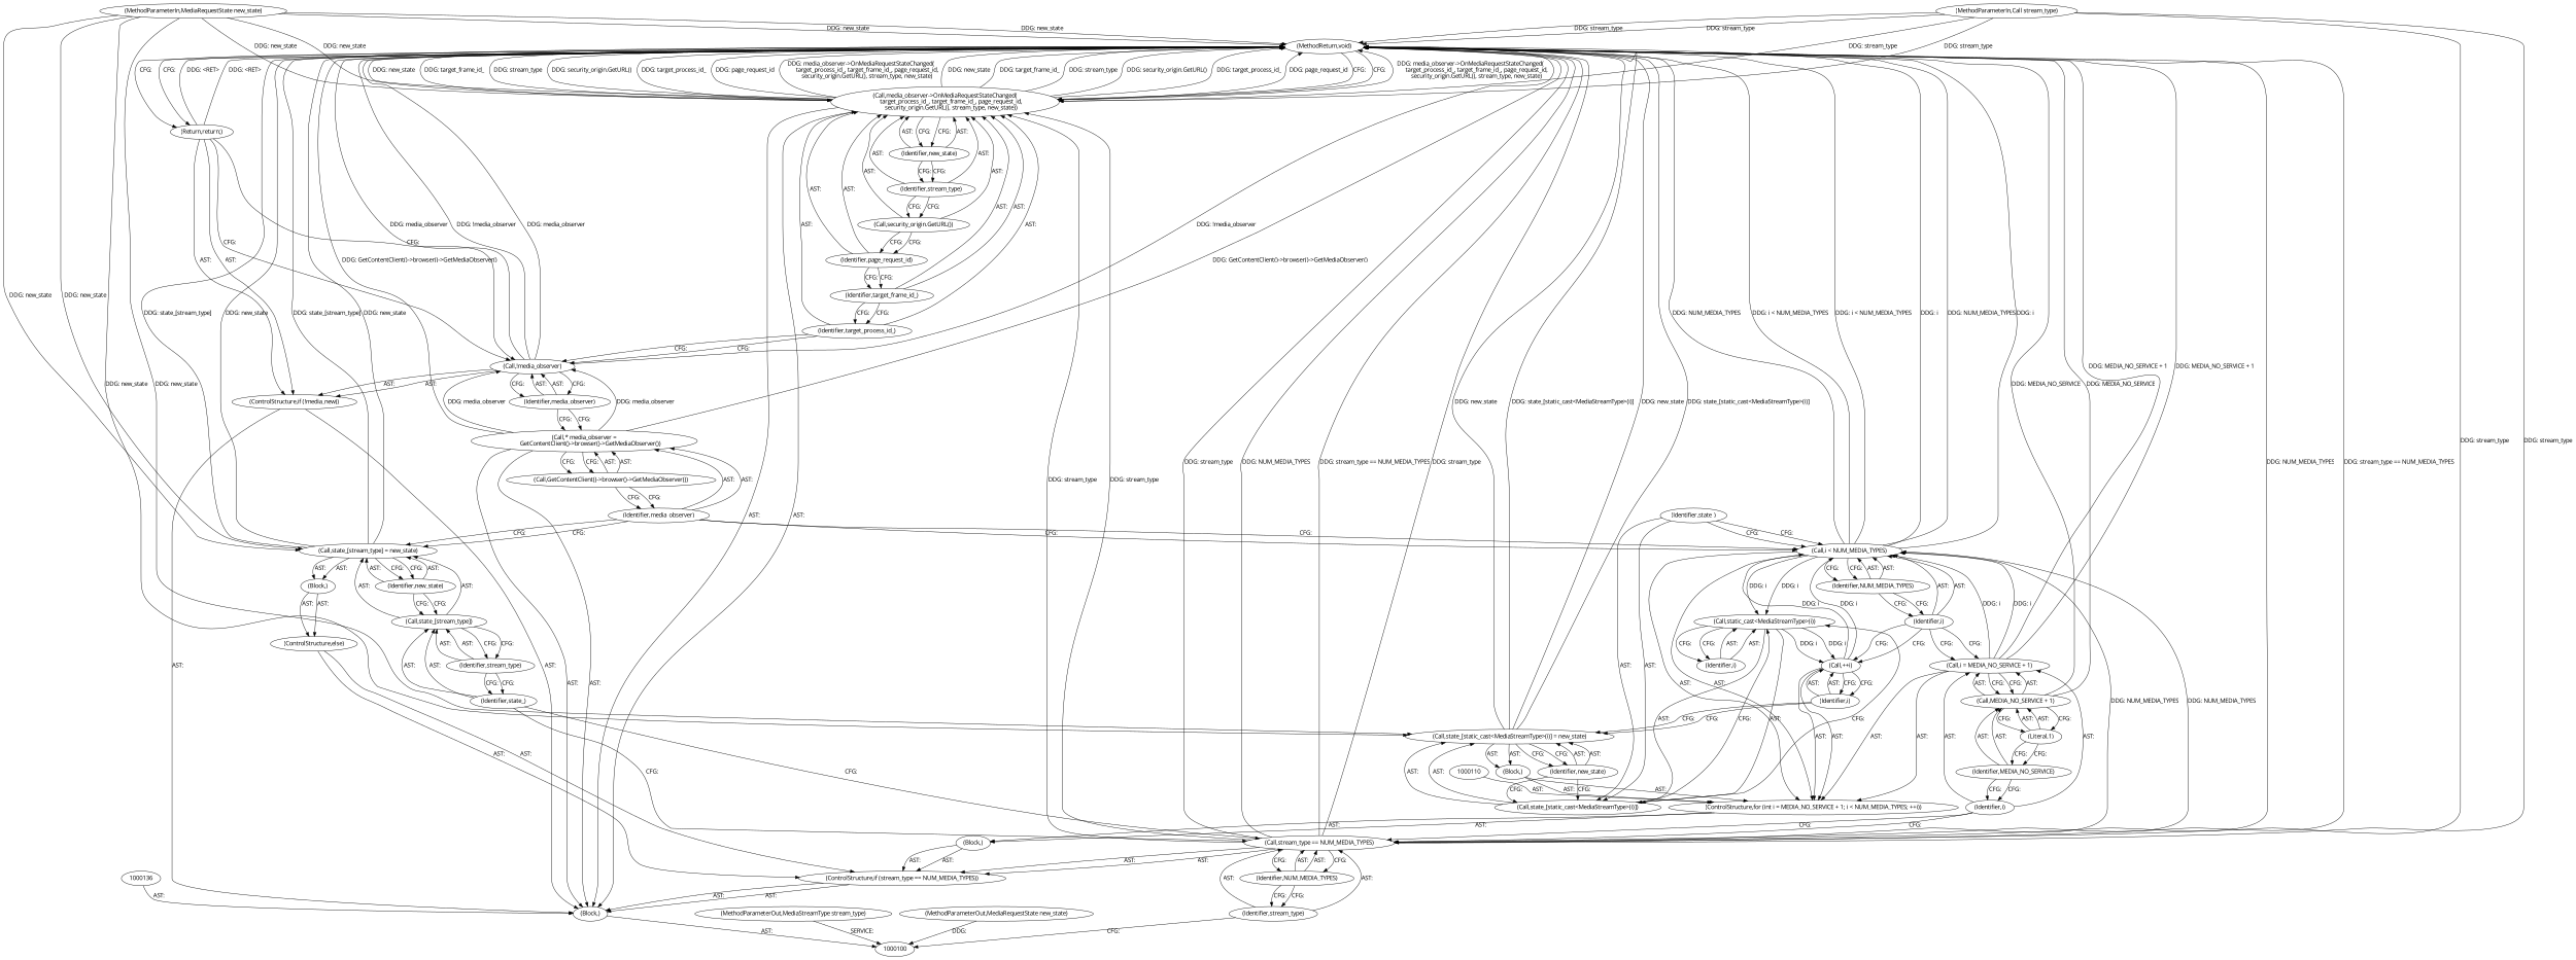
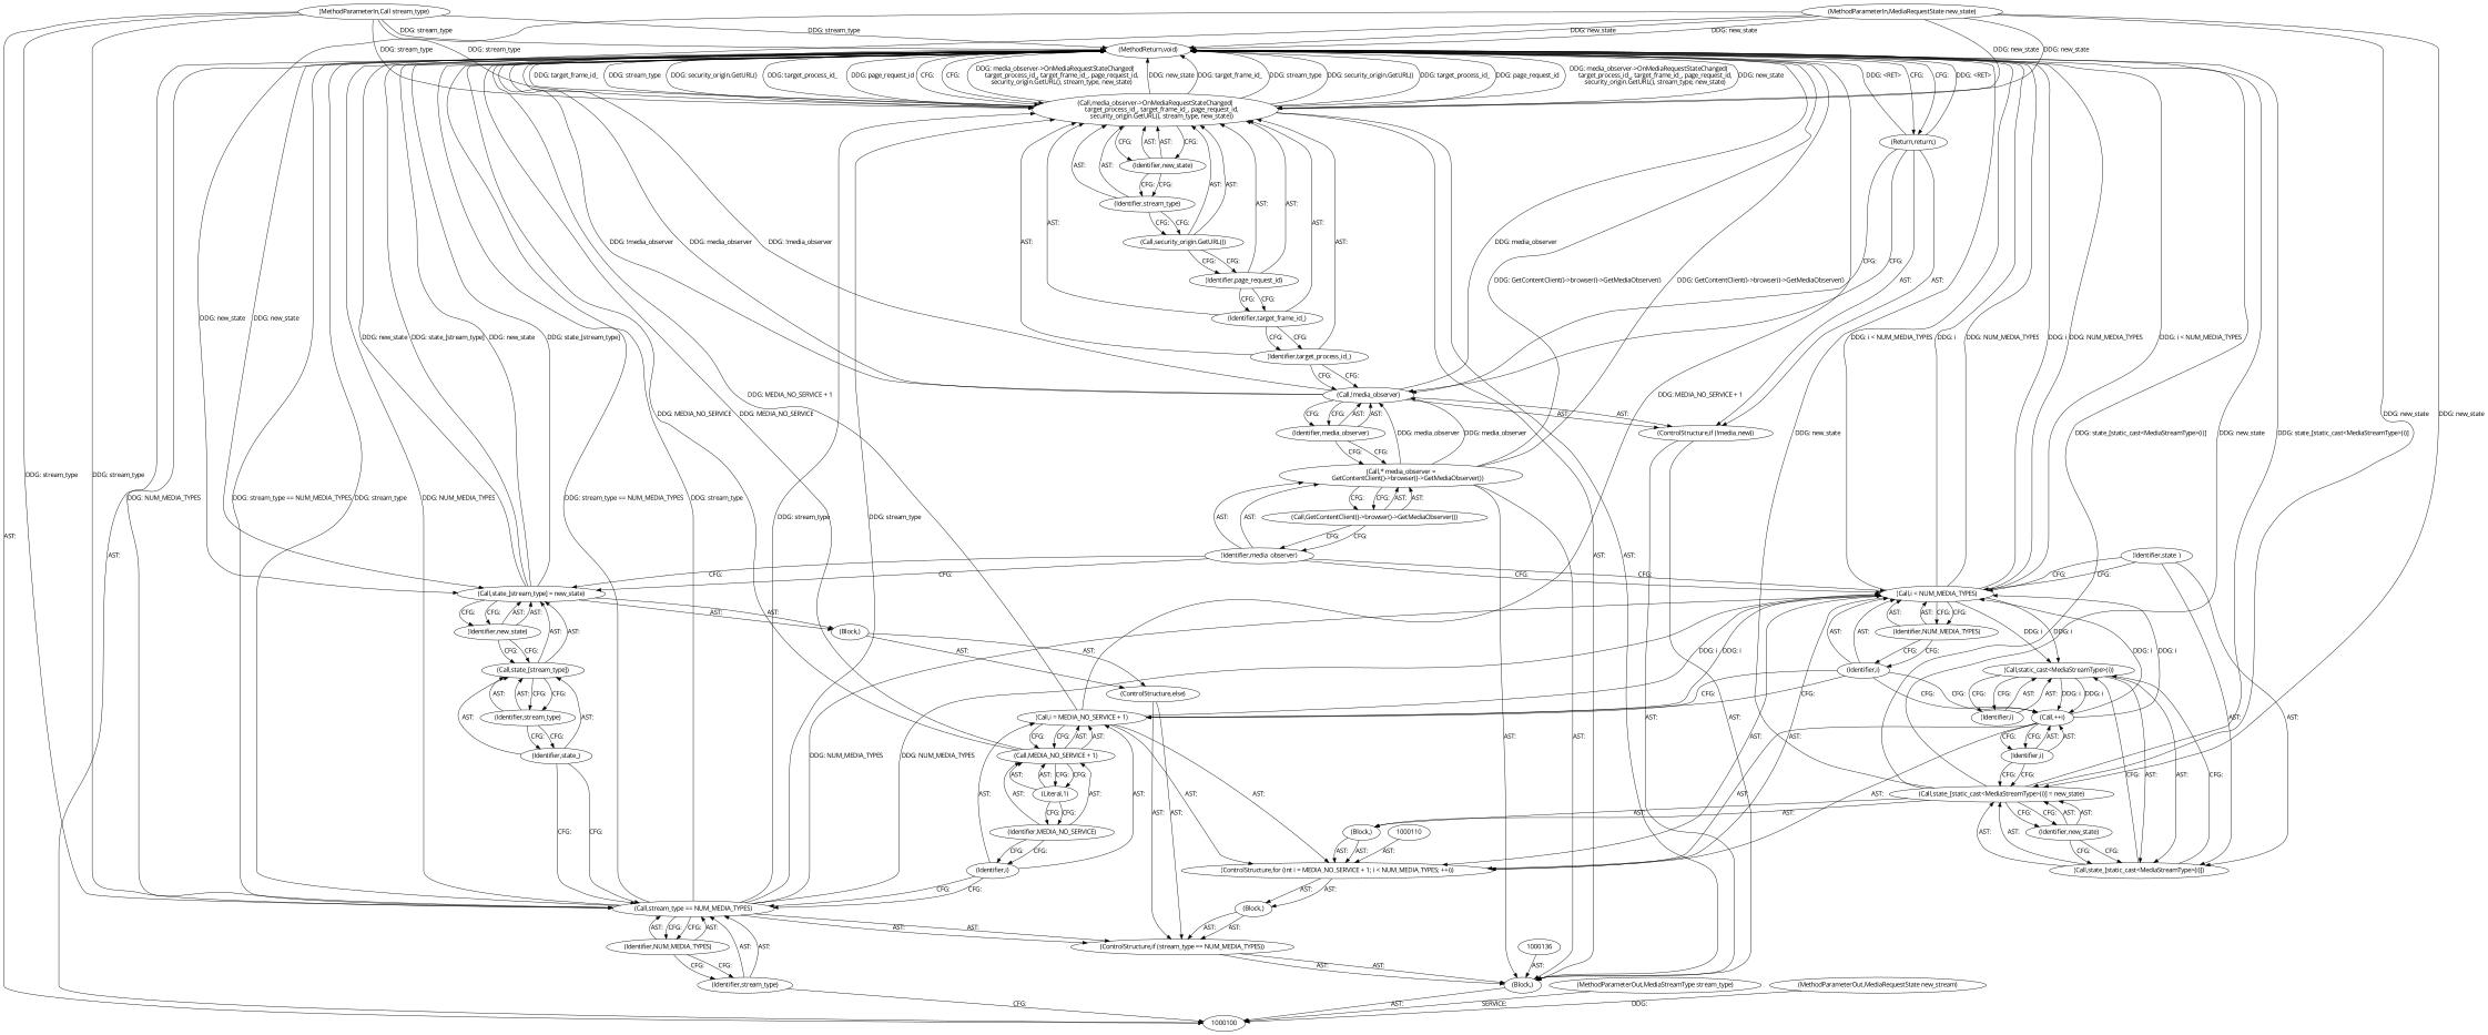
  digraph {
    fontname="Open Sans"
    node [fontname="Open Sans"]
    edge [fontname="Open Sans"]
    n1 [label="(MethodParameterIn,Call stream_type)"]
    n2 [label="(MethodReturn,void)"]
    n3 [label="(Call,media_observer->OnMediaRequestStateChanged(\n        target_process_id_, target_frame_id_, page_request_id,\n        security_origin.GetURL(), stream_type, new_state))"]
    n4 [label="(Call,stream_type == NUM_MEDIA_TYPES)"]
    1000100
    n6 [label="(Return,return;)"]
    n7 [label="(Block,)"]
    n8 [label="(Identifier,new_state)"]
    n9 [label="(Call,i < NUM_MEDIA_TYPES)"]
    n10 [label="(Identifier,NUM_MEDIA_TYPES)"]
    n11 [label="(ControlStructure,if (stream_type == NUM_MEDIA_TYPES))"]
    n12 [label="(MethodParameterOut,MediaStreamType stream_type)"]
    n13 [label="(Call,!media_observer)"]
    n14 [label="(ControlStructure,if (!media_new))"]
    n15 [label="(MethodParameterIn,MediaRequestState new_state)"]
    n16 [label="(Call,state_[static_cast<MediaStreamType>(i)] = new_state)"]
    n17 [label="(Call,state_[stream_type] = new_state)"]
    n18 [label="(Block,)"]
    n19 [label="(Identifier,new_state)"]
    n20 [label="(Block,)"]
    n21 [label="(Identifier,new_state)"]
-   n22 [label="(MethodParameterOut,MediaRequestState new_state)"]
+   n22 [label="(MethodParameterOut,MediaRequestState new_stream)"]
    n23 [label="(Call,* media_observer =\n        GetContentClient()->browser()->GetMediaObserver())"]
    n24 [label="(Call,GetContentClient()->browser()->GetMediaObserver())"]
    n25 [label="(Identifier,media_observer)"]
    n26 [label="(Identifier,media_observer)"]
    n27 [label="(ControlStructure,for (int i = MEDIA_NO_SERVICE + 1; i < NUM_MEDIA_TYPES; ++i))"]
    n28 [label="(Identifier,NUM_MEDIA_TYPES)"]
    n29 [label="(Call,static_cast<MediaStreamType>(i))"]
    n30 [label="(Identifier,stream_type)"]
    n31 [label="(Identifier,target_frame_id_)"]
    n32 [label="(Identifier,target_process_id_)"]
    n33 [label="(Identifier,page_request_id)"]
    n34 [label="(Call,security_origin.GetURL())"]
    n35 [label="(Identifier,stream_type)"]
    n36 [label="(Block,)"]
    n37 [label="(Call,i = MEDIA_NO_SERVICE + 1)"]
    n38 [label="(Call,MEDIA_NO_SERVICE + 1)"]
    n39 [label="(Literal,1)"]
    n40 [label="(Identifier,i)"]
    n41 [label="(Identifier,MEDIA_NO_SERVICE)"]
    n42 [label="(Identifier,i)"]
    n43 [label="(Call,++i)"]
    n44 [label="(Identifier,i)"]
    n45 [label="(Call,state_[static_cast<MediaStreamType>(i)])"]
    n46 [label="(Identifier,i)"]
    n47 [label="(Identifier,state_)"]
    n48 [label="(ControlStructure,else)"]
    n49 [label="(Identifier,stream_type)"]
    n50 [label="(Call,state_[stream_type])"]
    n51 [label="(Identifier,state_)"]
    1000136
    1000110
    n1 -> n2 [label="DDG: stream_type"]
    n1 -> n2 [label="DDG: stream_type"]
    n1 -> n3 [label="DDG: stream_type"]
    n1 -> n3 [label="DDG: stream_type"]
    n1 -> n4 [label="DDG: stream_type"]
    n1 -> n4 [label="DDG: stream_type"]
+   n1 -> 1000100 [label="AST: "]
    n2 -> n3 [label="CFG: "]
    n2 -> n3 [label="CFG: "]
+   n2 -> 1000100 [label="AST: "]
    n2 -> n6 [label="CFG: "]
    n2 -> n6 [label="CFG: "]
    n3 -> n2 [label="DDG: media_observer->OnMediaRequestStateChanged(\n        target_process_id_, target_frame_id_, page_request_id,\n        security_origin.GetURL(), stream_type, new_state)"]
    n3 -> n2 [label="DDG: new_state"]
    n3 -> n2 [label="DDG: target_frame_id_"]
    n3 -> n2 [label="DDG: stream_type"]
    n3 -> n2 [label="DDG: security_origin.GetURL()"]
    n3 -> n2 [label="DDG: target_process_id_"]
    n3 -> n2 [label="DDG: page_request_id"]
    n3 -> n2 [label="DDG: media_observer->OnMediaRequestStateChanged(\n        target_process_id_, target_frame_id_, page_request_id,\n        security_origin.GetURL(), stream_type, new_state)"]
    n3 -> n2 [label="DDG: new_state"]
    n3 -> n2 [label="DDG: target_frame_id_"]
    n3 -> n2 [label="DDG: stream_type"]
    n3 -> n2 [label="DDG: security_origin.GetURL()"]
    n3 -> n2 [label="DDG: target_process_id_"]
    n3 -> n2 [label="DDG: page_request_id"]
    n3 -> n7 [label="AST: "]
    n3 -> n7 [label="AST: "]
    n3 -> n8 [label="CFG: "]
    n3 -> n8 [label="CFG: "]
    n4 -> n2 [label="DDG: NUM_MEDIA_TYPES"]
    n4 -> n2 [label="DDG: stream_type == NUM_MEDIA_TYPES"]
    n4 -> n2 [label="DDG: stream_type"]
    n4 -> n2 [label="DDG: NUM_MEDIA_TYPES"]
    n4 -> n2 [label="DDG: stream_type == NUM_MEDIA_TYPES"]
    n4 -> n2 [label="DDG: stream_type"]
    n4 -> n3 [label="DDG: stream_type"]
    n4 -> n3 [label="DDG: stream_type"]
    n4 -> n9 [label="DDG: NUM_MEDIA_TYPES"]
    n4 -> n9 [label="DDG: NUM_MEDIA_TYPES"]
    n4 -> n10 [label="CFG: "]
    n4 -> n10 [label="CFG: "]
    n4 -> n11 [label="AST: "]
    n4 -> n11 [label="AST: "]
    n6 -> n2 [label="DDG: <RET>"]
    n6 -> n2 [label="DDG: <RET>"]
    n6 -> n13 [label="CFG: "]
    n6 -> n13 [label="CFG: "]
    n6 -> n14 [label="AST: "]
    n6 -> n14 [label="AST: "]
    n7 -> 1000100 [label="AST: "]
    n8 -> n3 [label="AST: "]
    n8 -> n3 [label="AST: "]
    n8 -> n30 [label="CFG: "]
    n8 -> n30 [label="CFG: "]
    n9 -> n2 [label="DDG: i"]
    n9 -> n2 [label="DDG: NUM_MEDIA_TYPES"]
    n9 -> n2 [label="DDG: i < NUM_MEDIA_TYPES"]
    n9 -> n2 [label="DDG: i"]
    n9 -> n2 [label="DDG: NUM_MEDIA_TYPES"]
    n9 -> n2 [label="DDG: i < NUM_MEDIA_TYPES"]
    n9 -> n27 [label="AST: "]
    n9 -> n27 [label="AST: "]
    n9 -> n28 [label="CFG: "]
    n9 -> n28 [label="CFG: "]
    n9 -> n29 [label="DDG: i"]
    n9 -> n29 [label="DDG: i"]
    n10 -> n4 [label="AST: "]
    n10 -> n4 [label="AST: "]
    n10 -> n35 [label="CFG: "]
    n10 -> n35 [label="CFG: "]
    n11 -> n7 [label="AST: "]
    n11 -> n7 [label="AST: "]
    n12 -> 1000100 [label="SERVICE: "]
    n13 -> n2 [label="DDG: media_observer"]
    n13 -> n2 [label="DDG: !media_observer"]
    n13 -> n2 [label="DDG: media_observer"]
    n13 -> n2 [label="DDG: !media_observer"]
    n13 -> n14 [label="AST: "]
    n13 -> n14 [label="AST: "]
    n13 -> n26 [label="CFG: "]
    n13 -> n26 [label="CFG: "]
    n14 -> n7 [label="AST: "]
    n14 -> n7 [label="AST: "]
    n15 -> n2 [label="DDG: new_state"]
    n15 -> n2 [label="DDG: new_state"]
    n15 -> n3 [label="DDG: new_state"]
    n15 -> n3 [label="DDG: new_state"]
    n15 -> n16 [label="DDG: new_state"]
    n15 -> n16 [label="DDG: new_state"]
    n15 -> n17 [label="DDG: new_state"]
    n15 -> n17 [label="DDG: new_state"]
    n16 -> n2 [label="DDG: new_state"]
    n16 -> n2 [label="DDG: state_[static_cast<MediaStreamType>(i)]"]
    n16 -> n2 [label="DDG: new_state"]
    n16 -> n2 [label="DDG: state_[static_cast<MediaStreamType>(i)]"]
    n16 -> n18 [label="AST: "]
    n16 -> n18 [label="AST: "]
    n16 -> n19 [label="CFG: "]
    n16 -> n19 [label="CFG: "]
    n17 -> n2 [label="DDG: state_[stream_type]"]
    n17 -> n2 [label="DDG: new_state"]
    n17 -> n2 [label="DDG: state_[stream_type]"]
    n17 -> n2 [label="DDG: new_state"]
    n17 -> n20 [label="AST: "]
    n17 -> n20 [label="AST: "]
    n17 -> n21 [label="CFG: "]
    n17 -> n21 [label="CFG: "]
    n18 -> n27 [label="AST: "]
    n18 -> n27 [label="AST: "]
    n19 -> n16 [label="AST: "]
    n19 -> n16 [label="AST: "]
    n19 -> n45 [label="CFG: "]
    n19 -> n45 [label="CFG: "]
    n20 -> n48 [label="AST: "]
    n20 -> n48 [label="AST: "]
    n21 -> n17 [label="AST: "]
    n21 -> n17 [label="AST: "]
    n21 -> n50 [label="CFG: "]
    n21 -> n50 [label="CFG: "]
    n22 -> 1000100 [label="DDG: "]
    n23 -> n2 [label="DDG: GetContentClient()->browser()->GetMediaObserver()"]
    n23 -> n2 [label="DDG: GetContentClient()->browser()->GetMediaObserver()"]
    n23 -> n7 [label="AST: "]
    n23 -> n7 [label="AST: "]
    n23 -> n13 [label="DDG: media_observer"]
    n23 -> n13 [label="DDG: media_observer"]
    n23 -> n24 [label="CFG: "]
    n23 -> n24 [label="CFG: "]
    n24 -> n23 [label="AST: "]
    n24 -> n23 [label="AST: "]
    n24 -> n25 [label="CFG: "]
    n24 -> n25 [label="CFG: "]
    n25 -> n9 [label="CFG: "]
    n25 -> n9 [label="CFG: "]
    n25 -> n17 [label="CFG: "]
    n25 -> n17 [label="CFG: "]
    n25 -> n23 [label="AST: "]
    n25 -> n23 [label="AST: "]
    n26 -> n13 [label="AST: "]
    n26 -> n13 [label="AST: "]
    n26 -> n23 [label="CFG: "]
    n26 -> n23 [label="CFG: "]
    n27 -> n36 [label="AST: "]
    n27 -> n36 [label="AST: "]
    n28 -> n9 [label="AST: "]
    n28 -> n9 [label="AST: "]
    n28 -> n42 [label="CFG: "]
    n28 -> n42 [label="CFG: "]
    n29 -> n43 [label="DDG: i"]
    n29 -> n43 [label="DDG: i"]
    n29 -> n44 [label="CFG: "]
    n29 -> n44 [label="CFG: "]
    n29 -> n45 [label="AST: "]
    n29 -> n45 [label="AST: "]
    n30 -> n3 [label="AST: "]
    n30 -> n3 [label="AST: "]
    n30 -> n34 [label="CFG: "]
    n30 -> n34 [label="CFG: "]
    n31 -> n3 [label="AST: "]
    n31 -> n3 [label="AST: "]
    n31 -> n32 [label="CFG: "]
    n31 -> n32 [label="CFG: "]
    n32 -> n3 [label="AST: "]
    n32 -> n3 [label="AST: "]
    n32 -> n13 [label="CFG: "]
    n32 -> n13 [label="CFG: "]
    n33 -> n3 [label="AST: "]
    n33 -> n3 [label="AST: "]
    n33 -> n31 [label="CFG: "]
    n33 -> n31 [label="CFG: "]
    n34 -> n3 [label="AST: "]
    n34 -> n3 [label="AST: "]
    n34 -> n33 [label="CFG: "]
    n34 -> n33 [label="CFG: "]
    n35 -> n4 [label="AST: "]
    n35 -> n4 [label="AST: "]
    n35 -> 1000100 [label="CFG: "]
    n36 -> n11 [label="AST: "]
    n36 -> n11 [label="AST: "]
    n37 -> n2 [label="DDG: MEDIA_NO_SERVICE + 1"]
    n37 -> n2 [label="DDG: MEDIA_NO_SERVICE + 1"]
    n37 -> n9 [label="DDG: i"]
    n37 -> n9 [label="DDG: i"]
    n37 -> n27 [label="AST: "]
    n37 -> n27 [label="AST: "]
    n37 -> n38 [label="CFG: "]
    n37 -> n38 [label="CFG: "]
    n38 -> n2 [label="DDG: MEDIA_NO_SERVICE"]
    n38 -> n2 [label="DDG: MEDIA_NO_SERVICE"]
    n38 -> n37 [label="AST: "]
    n38 -> n37 [label="AST: "]
    n38 -> n39 [label="CFG: "]
    n38 -> n39 [label="CFG: "]
    n39 -> n38 [label="AST: "]
    n39 -> n38 [label="AST: "]
    n39 -> n41 [label="CFG: "]
    n39 -> n41 [label="CFG: "]
    n40 -> n4 [label="CFG: "]
    n40 -> n4 [label="CFG: "]
    n40 -> n37 [label="AST: "]
    n40 -> n37 [label="AST: "]
    n41 -> n38 [label="AST: "]
    n41 -> n38 [label="AST: "]
    n41 -> n40 [label="CFG: "]
    n41 -> n40 [label="CFG: "]
    n42 -> n9 [label="AST: "]
    n42 -> n9 [label="AST: "]
    n42 -> n37 [label="CFG: "]
    n42 -> n37 [label="CFG: "]
    n42 -> n43 [label="CFG: "]
    n42 -> n43 [label="CFG: "]
    n43 -> n9 [label="DDG: i"]
    n43 -> n9 [label="DDG: i"]
    n43 -> n27 [label="AST: "]
    n43 -> n27 [label="AST: "]
    n43 -> n46 [label="CFG: "]
    n43 -> n46 [label="CFG: "]
    n44 -> n29 [label="AST: "]
    n44 -> n29 [label="AST: "]
    n45 -> n16 [label="AST: "]
    n45 -> n16 [label="AST: "]
    n45 -> n29 [label="CFG: "]
    n45 -> n29 [label="CFG: "]
    n46 -> n16 [label="CFG: "]
    n46 -> n16 [label="CFG: "]
    n46 -> n43 [label="AST: "]
    n46 -> n43 [label="AST: "]
    n47 -> n9 [label="CFG: "]
    n47 -> n9 [label="CFG: "]
    n47 -> n45 [label="AST: "]
    n47 -> n45 [label="AST: "]
    n48 -> n11 [label="AST: "]
    n48 -> n11 [label="AST: "]
    n49 -> n50 [label="AST: "]
    n49 -> n50 [label="AST: "]
    n49 -> n51 [label="CFG: "]
    n49 -> n51 [label="CFG: "]
    n50 -> n17 [label="AST: "]
    n50 -> n17 [label="AST: "]
    n50 -> n49 [label="CFG: "]
    n50 -> n49 [label="CFG: "]
    n51 -> n4 [label="CFG: "]
    n51 -> n4 [label="CFG: "]
    n51 -> n50 [label="AST: "]
    n51 -> n50 [label="AST: "]
    1000136 -> n7 [label="AST: "]
    1000110 -> n27 [label="AST: "]
  }
